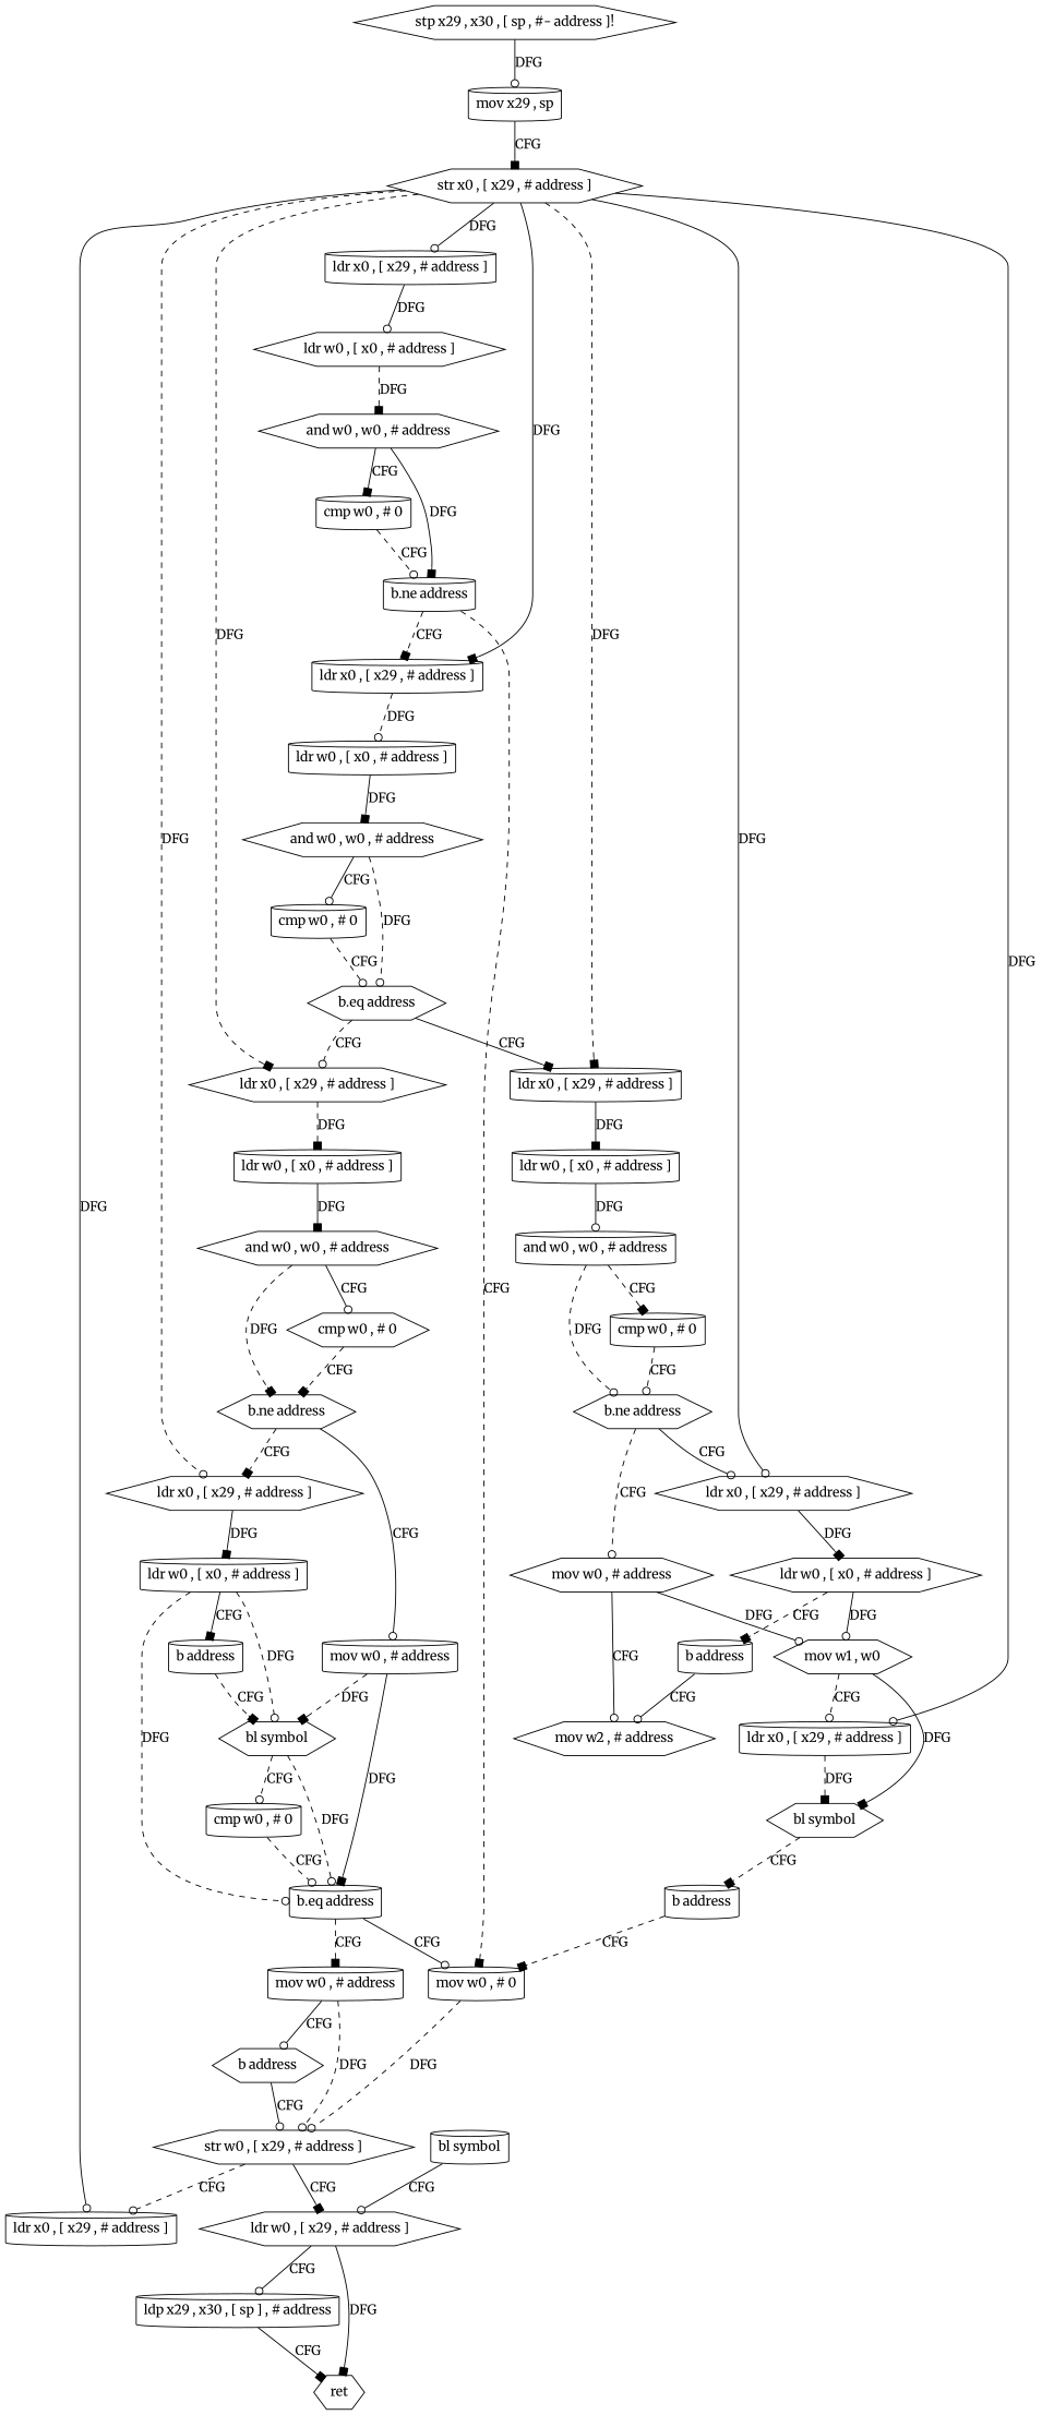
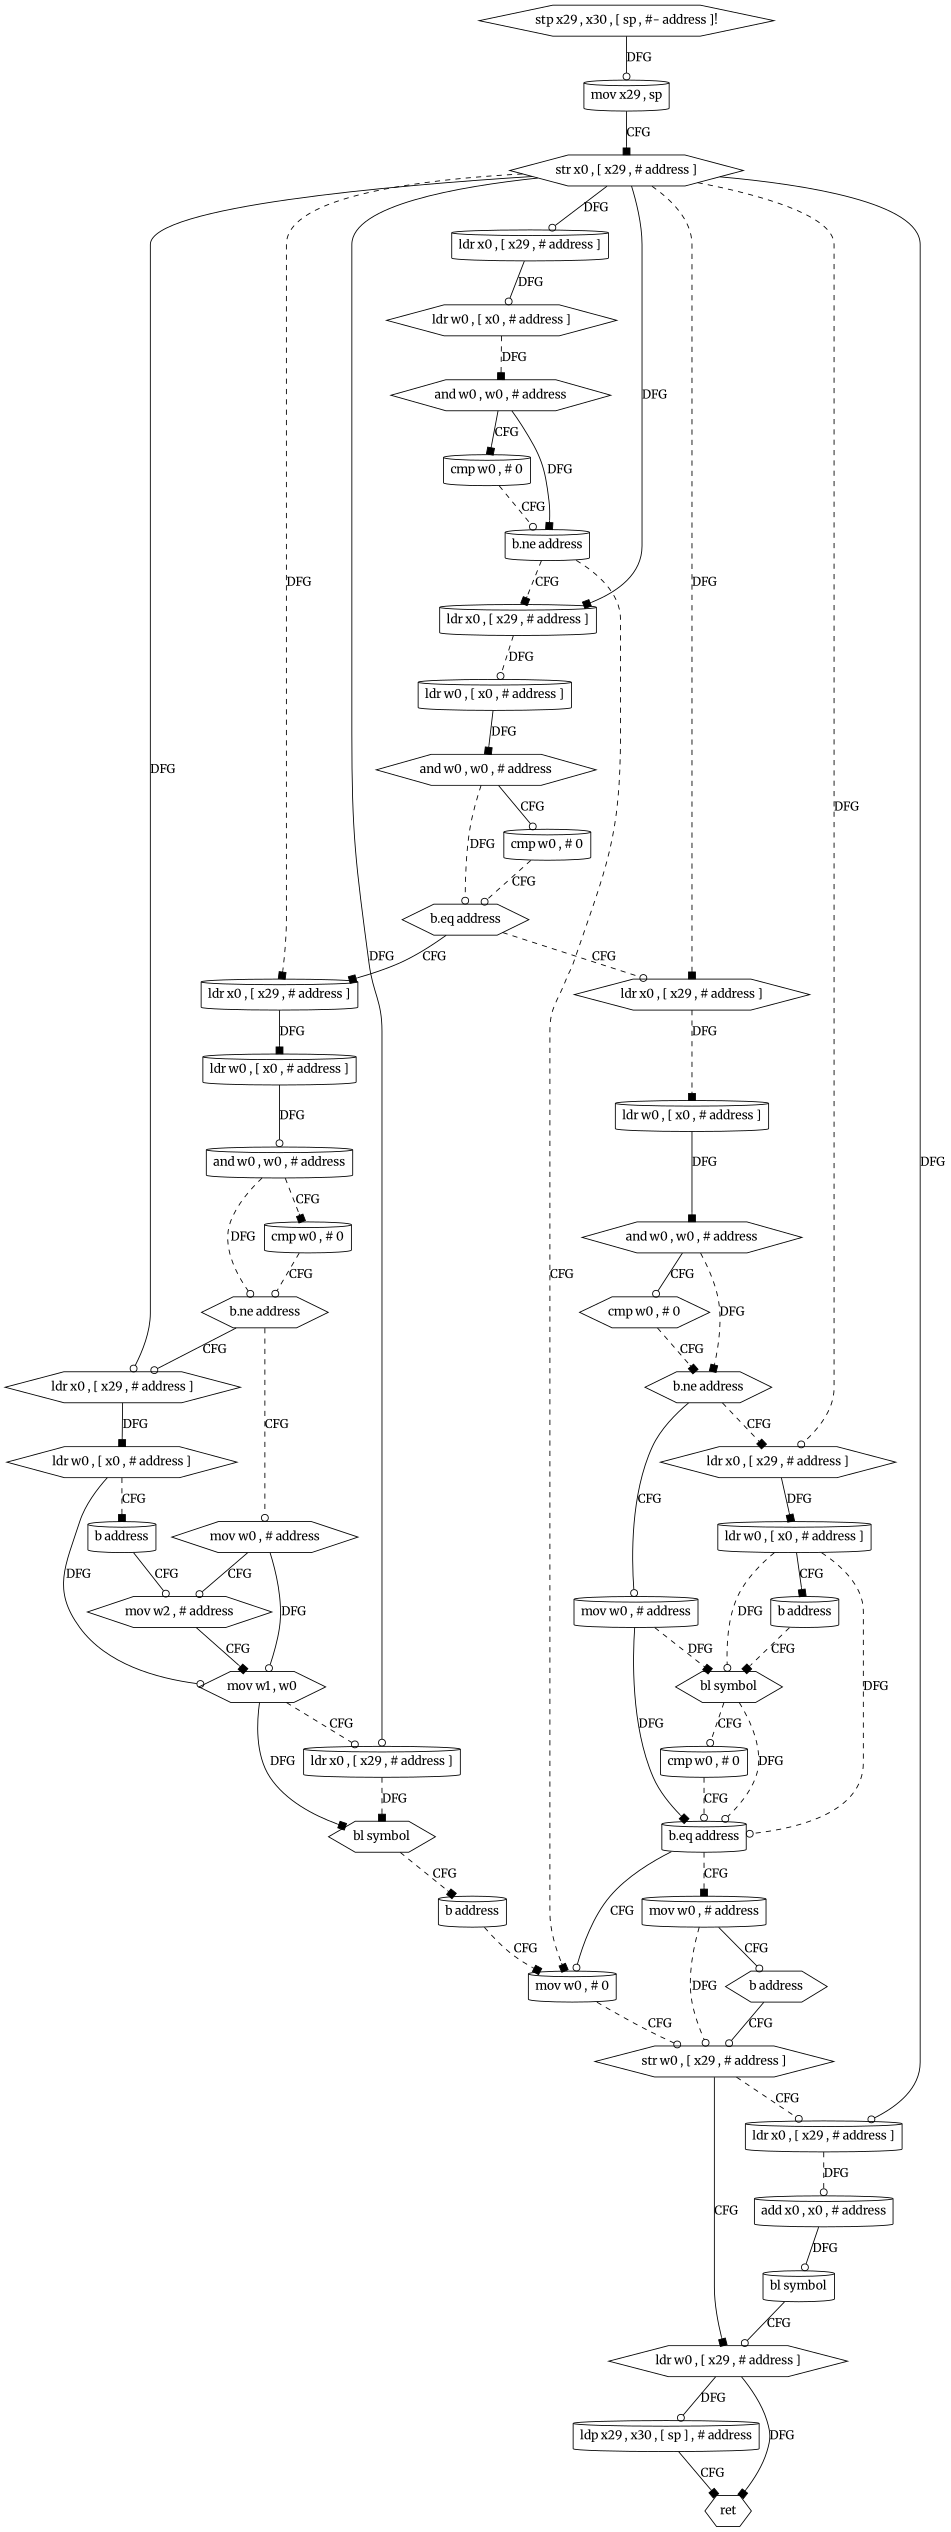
  digraph {
    fontname=Merriweather
    node [fontname=Merriweather shape=cylinder]
    edge [arrowhead=odot fontname=Merriweather style=solid]
    n1 [label="stp x29 , x30 , [ sp , #- address ]!" shape=hexagon]
    n2 [label="mov x29 , sp"]
    n3 [label="str x0 , [ x29 , # address ]" shape=hexagon]
    n4 [label="ldr x0 , [ x29 , # address ]"]
    n5 [label="ldr x0 , [ x29 , # address ]"]
    n6 [label="ldr x0 , [ x29 , # address ]" shape=hexagon]
    n7 [label="ldr x0 , [ x29 , # address ]"]
    n8 [label="ldr x0 , [ x29 , # address ]" shape=hexagon]
    n9 [label="ldr x0 , [ x29 , # address ]" shape=hexagon]
    n10 [label="ldr x0 , [ x29 , # address ]"]
    n11 [label="ldr x0 , [ x29 , # address ]"]
    n12 [label="ldr w0 , [ x0 , # address ]" shape=hexagon]
    n13 [label="ldr w0 , [ x0 , # address ]"]
    n14 [label="ldr w0 , [ x0 , # address ]"]
    n15 [label="ldr w0 , [ x0 , # address ]"]
    n16 [label="ldr w0 , [ x0 , # address ]"]
    n17 [label="ldr w0 , [ x0 , # address ]" shape=hexagon]
    n18 [label="bl symbol" shape=hexagon]
+   n19 [label="add x0 , x0 , # address"]
    n20 [label="and w0 , w0 , # address" shape=hexagon]
    n21 [label="cmp w0 , # 0"]
    n22 [label="b.ne address"]
    n23 [label="mov w0 , # 0"]
    n24 [label="str w0 , [ x29 , # address ]" shape=hexagon]
    n25 [label="ldr w0 , [ x29 , # address ]" shape=hexagon]
    n26 [label="and w0 , w0 , # address" shape=hexagon]
    n27 [label="ldp x29 , x30 , [ sp ] , # address"]
    n28 [label=ret shape=hexagon]
    n29 [label="cmp w0 , # 0"]
    n30 [label="b.eq address" shape=hexagon]
    n31 [label="and w0 , w0 , # address" shape=hexagon]
    n32 [label="and w0 , w0 , # address"]
    n33 [label="cmp w0 , # 0" shape=hexagon]
    n34 [label="b.ne address" shape=hexagon]
    n35 [label="mov w0 , # address"]
    n36 [label="bl symbol" shape=hexagon]
    n37 [label="b.eq address"]
    n38 [label="cmp w0 , # 0"]
    n39 [label="mov w0 , # address"]
    n40 [label="b address"]
    n41 [label="cmp w0 , # 0"]
    n42 [label="b.ne address" shape=hexagon]
    n43 [label="mov w0 , # address" shape=hexagon]
    n44 [label="mov w2 , # address" shape=hexagon]
    n45 [label="mov w1 , w0" shape=hexagon]
    n46 [label="b address"]
    n47 [label="b address" shape=hexagon]
    n48 [label="b address"]
    n49 [label="bl symbol"]
    n1 -> n2 [label=DFG]
    n2 -> n3 [arrowhead=box label=CFG]
    n3 -> n4 [label=DFG]
    n3 -> n5 [arrowhead=box label=DFG]
    n3 -> n6 [arrowhead=box label=DFG style=dashed]
    n3 -> n7 [arrowhead=box label=DFG style=dashed]
    n3 -> n8 [label=DFG style=dashed]
    n3 -> n9 [label=DFG]
    n3 -> n10 [label=DFG]
    n3 -> n11 [label=DFG]
    n4 -> n12 [label=DFG]
    n5 -> n13 [label=DFG style=dashed]
    n6 -> n14 [arrowhead=box label=DFG style=dashed]
    n7 -> n15 [arrowhead=box label=DFG]
    n8 -> n16 [arrowhead=box label=DFG]
    n9 -> n17 [arrowhead=box label=DFG]
    n10 -> n18 [arrowhead=box label=DFG style=dashed]
+   n11 -> n19 [label=DFG style=dashed]
    n12 -> n20 [arrowhead=box label=DFG style=dashed]
    n13 -> n26 [arrowhead=box label=DFG]
    n14 -> n31 [arrowhead=box label=DFG]
    n15 -> n32 [label=DFG]
    n16 -> n36 [label=DFG style=dashed]
    n16 -> n37 [label=DFG style=dashed]
    n16 -> n40 [arrowhead=box label=CFG]
    n17 -> n45 [label=DFG]
    n17 -> n46 [arrowhead=box label=CFG style=dashed]
    n18 -> n48 [arrowhead=box label=CFG style=dashed]
+   n19 -> n49 [label=DFG]
    n20 -> n21 [arrowhead=box label=CFG]
    n20 -> n22 [arrowhead=box label=DFG]
    n21 -> n22 [label=CFG style=dashed]
    n22 -> n5 [arrowhead=box label=CFG style=dashed]
    n22 -> n23 [arrowhead=box label=CFG style=dashed]
-   n23 -> n24 [label=DFG style=dashed]
+   n23 -> n24 [label=CFG style=dashed]
    n24 -> n11 [label=CFG style=dashed]
    n24 -> n25 [arrowhead=box label=CFG]
-   n25 -> n27 [label=CFG]
+   n25 -> n27 [label=DFG]
    n25 -> n28 [arrowhead=box label=DFG]
    n26 -> n29 [label=CFG]
    n26 -> n30 [label=DFG style=dashed]
    n27 -> n28 [arrowhead=box label=CFG]
    n29 -> n30 [label=CFG style=dashed]
    n30 -> n6 [label=CFG style=dashed]
    n30 -> n7 [arrowhead=box label=CFG]
    n31 -> n33 [label=CFG]
    n31 -> n34 [arrowhead=box label=DFG style=dashed]
    n32 -> n41 [arrowhead=box label=CFG style=dashed]
    n32 -> n42 [label=DFG style=dashed]
    n33 -> n34 [arrowhead=box label=CFG style=dashed]
    n34 -> n8 [arrowhead=box label=CFG style=dashed]
    n34 -> n35 [label=CFG]
    n35 -> n36 [arrowhead=box label=DFG style=dashed]
    n35 -> n37 [arrowhead=box label=DFG]
    n36 -> n37 [label=DFG style=dashed]
    n36 -> n38 [label=CFG style=dashed]
    n37 -> n23 [label=CFG]
    n37 -> n39 [arrowhead=box label=CFG style=dashed]
    n38 -> n37 [label=CFG style=dashed]
    n39 -> n24 [label=DFG style=dashed]
    n39 -> n47 [label=CFG]
    n40 -> n36 [arrowhead=box label=CFG style=dashed]
    n41 -> n42 [label=CFG style=dashed]
    n42 -> n9 [label=CFG]
    n42 -> n43 [label=CFG style=dashed]
    n43 -> n44 [label=CFG]
    n43 -> n45 [label=DFG]
+   n44 -> n45 [arrowhead=box label=CFG]
    n45 -> n10 [label=CFG style=dashed]
    n45 -> n18 [arrowhead=box label=DFG]
    n46 -> n44 [label=CFG]
    n47 -> n24 [label=CFG]
    n48 -> n23 [arrowhead=box label=CFG style=dashed]
    n49 -> n25 [label=CFG]
  }
